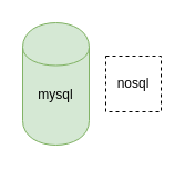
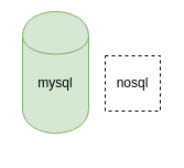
  <mxCell id="0" />
  <mxCell id="1" parent="0" />
- <mxCell id="2" value="mysql&lt;br&gt;&lt;br&gt;" style="shape=cylinder;whiteSpace=wrap;html=1;boundedLbl=1;backgroundOutline=1;fillColor=#d5e8d4;strokeColor=#82b366;" vertex="1" parent="1"><mxGeometry x="20" y="20" width="60" height="110" as="geometry" /></mxCell>
+ <mxCell id="2" value="mysql&lt;br&gt;&lt;br&gt;" style="shape=cylinder;whiteSpace=wrap;html=1;boundedLbl=1;backgroundOutline=1;fillColor=#d5e8d4;strokeColor=#82b366;" vertex="1" parent="1"><mxGeometry x="20" y="10" width="60" height="110" as="geometry" /></mxCell>
  <mxCell id="3" value="nosql&lt;br&gt;" style="whiteSpace=wrap;html=1;aspect=fixed;dashed=1;" vertex="1" parent="1"><mxGeometry x="95" y="50" width="50" height="50" as="geometry" /></mxCell>
